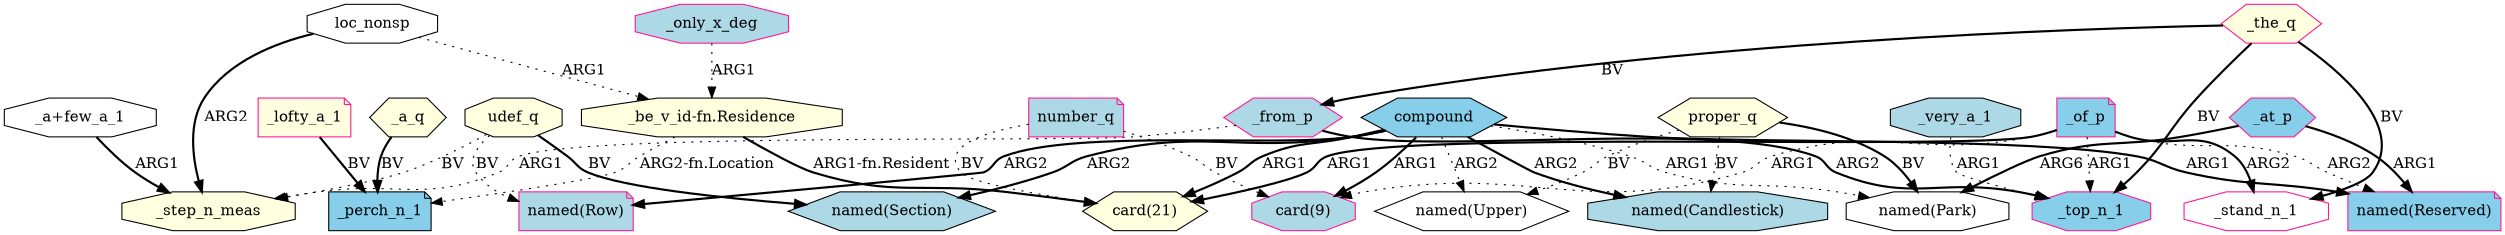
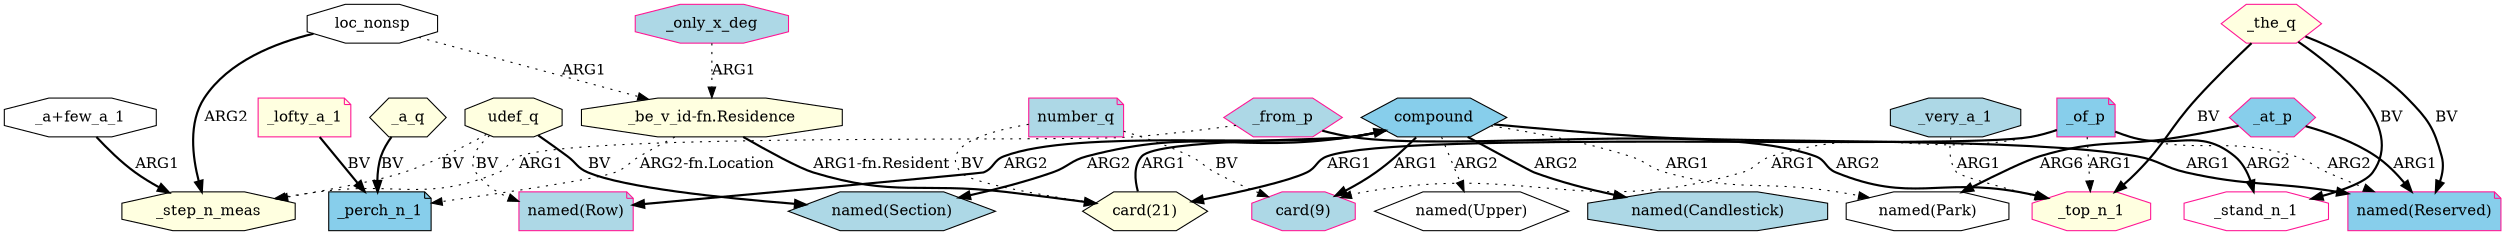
  digraph {
    node [color=black fillcolor=lightyellow shape=octagon style=filled]
    edge [style=bold]
    "_a+few_a_1" [fillcolor=white]
    _step_n_meas
    udef_q
    "named(Section)" [fillcolor=lightblue shape=hexagon]
    "named(Row)" [color=deeppink fillcolor=lightblue shape=note]
    loc_nonsp [fillcolor=white]
    "_be_v_id-fn.Residence"
    "card(21)" [shape=hexagon]
    _perch_n_1 [fillcolor=skyblue shape=note]
    _of_p [color=deeppink fillcolor=skyblue shape=note]
-   _top_n_1 [color=deeppink fillcolor=skyblue]
+   _top_n_1 [color=deeppink]
    "named(Reserved)" [color=deeppink fillcolor=skyblue shape=note]
    "card(9)" [color=deeppink fillcolor=lightblue]
    _stand_n_1 [color=deeppink fillcolor=white]
    _from_p [color=deeppink fillcolor=lightblue shape=hexagon]
    compound [fillcolor=skyblue shape=hexagon]
    "named(Upper)" [fillcolor=white shape=hexagon]
    "named(Park)" [fillcolor=white]
    "named(Candlestick)" [fillcolor=lightblue]
    _at_p [color=deeppink fillcolor=skyblue shape=hexagon]
-   proper_q [shape=hexagon]
    number_q [color=deeppink fillcolor=lightblue shape=note]
    _the_q [color=deeppink shape=hexagon]
    _a_q [shape=hexagon]
    _very_a_1 [fillcolor=lightblue]
    _lofty_a_1 [color=deeppink shape=note]
    _only_x_deg [color=deeppink fillcolor=lightblue]
    "_a+few_a_1" -> _step_n_meas [label=ARG1]
    udef_q -> _step_n_meas [label=BV style=dotted]
    udef_q -> "named(Section)" [label=BV]
    udef_q -> "named(Row)" [label=BV style=dotted]
    loc_nonsp -> _step_n_meas [label=ARG2]
    loc_nonsp -> "_be_v_id-fn.Residence" [label=ARG1 style=dotted]
    "_be_v_id-fn.Residence" -> "card(21)" [label="ARG1-fn.Resident"]
    "_be_v_id-fn.Residence" -> _perch_n_1 [label="ARG2-fn.Location" style=dotted]
    _of_p -> "card(21)" [label=ARG1]
    _of_p -> _top_n_1 [label=ARG1 style=dotted]
    _of_p -> "named(Reserved)" [label=ARG2 style=dotted]
    _of_p -> "card(9)" [label=ARG1 style=dotted]
    _of_p -> _stand_n_1 [label=ARG2]
    _from_p -> _step_n_meas [label=ARG1 style=dotted]
    _from_p -> _top_n_1 [label=ARG2]
    compound -> "named(Section)" [label=ARG2]
    compound -> "named(Row)" [label=ARG2]
-   compound -> "card(21)" [label=ARG1]
+   "card(21)" -> compound [label=ARG1]
    compound -> "named(Reserved)" [label=ARG1]
    compound -> "card(9)" [label=ARG1]
    compound -> "named(Upper)" [label=ARG2 style=dotted]
    compound -> "named(Park)" [label=ARG1 style=dotted]
    compound -> "named(Candlestick)" [label=ARG2]
    _at_p -> "named(Reserved)" [label=ARG1]
    _at_p -> "named(Park)" [label=ARG6]
-   proper_q -> "named(Upper)" [label=BV style=dotted]
-   proper_q -> "named(Park)" [label=BV]
-   proper_q -> "named(Candlestick)" [label=BV style=dotted]
    number_q -> "card(21)" [label=BV style=dotted]
    number_q -> "card(9)" [label=BV style=dotted]
    _the_q -> _top_n_1 [label=BV]
-   _the_q -> _from_p [label=BV]
+   _the_q -> "named(Reserved)" [label=BV]
    _the_q -> _stand_n_1 [label=BV]
    _a_q -> _perch_n_1 [label=BV]
    _very_a_1 -> _top_n_1 [label=ARG1 style=dotted]
    _lofty_a_1 -> _perch_n_1 [label=BV]
    _only_x_deg -> "_be_v_id-fn.Residence" [label=ARG1 style=dotted]
  }
